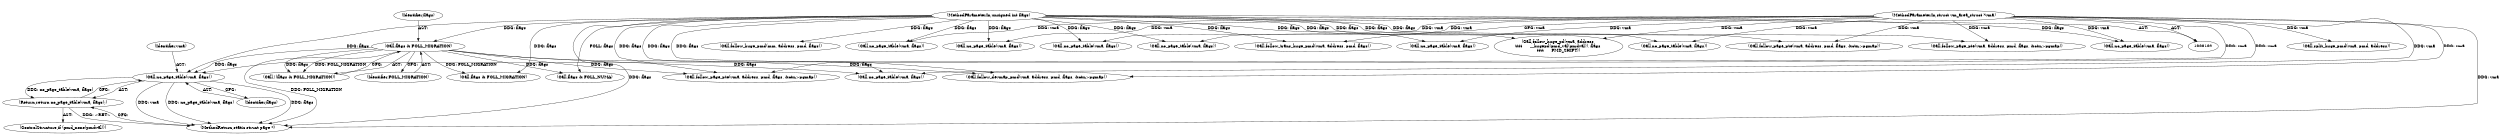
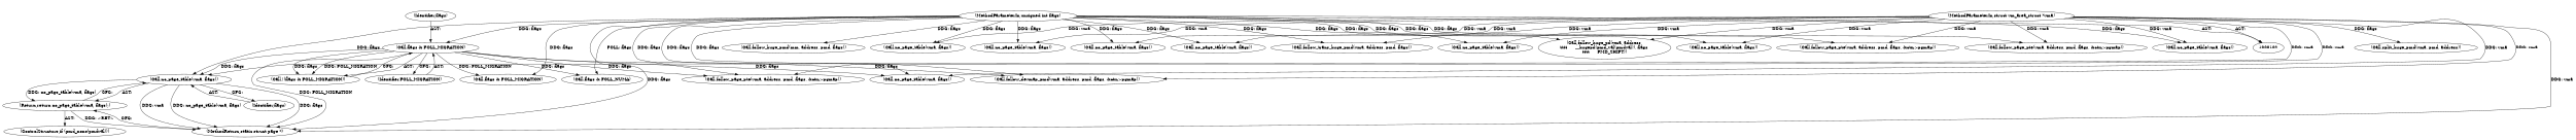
  digraph {
    fontname="DejaVu Serif"
    node [fontname="DejaVu Serif"]
    edge [fontname="DejaVu Serif"]
    n1 [label="(Call,no_page_table(vma, flags))"]
    n2 [label="(Return,return no_page_table(vma, flags);)"]
    n3 [label="(Identifier,flags)"]
    n4 [label="(MethodReturn,static struct page *)"]
    n5 [label="(ControlStructure,if (pmd_none(pmdval)))"]
    n6 [label="(MethodParameterIn,struct vm_area_struct *vma)"]
    n7 [label="(Call,no_page_table(vma, flags))"]
    n8 [label="(Call,follow_page_pte(vma, address, pmd, flags, &ctx->pgmap))"]
    n9 [label="(Call,no_page_table(vma, flags))"]
    n10 [label="(Call,no_page_table(vma, flags))"]
    n11 [label="(Call,no_page_table(vma, flags))"]
    n12 [label="(Call,no_page_table(vma, flags))"]
    n13 [label="(Call,follow_trans_huge_pmd(vma, address, pmd, flags))"]
    n14 [label="(Call,no_page_table(vma, flags))"]
    n15 [label="(Call,no_page_table(vma, flags))"]
    n16 [label="(Call,follow_page_pte(vma, address, pmd, flags, &ctx->pgmap))"]
    n17 [label="(Call,follow_huge_pd(vma, address,\n\t\t\t\t      __hugepd(pmd_val(pmdval)), flags,\n\t\t\t\t      PMD_SHIFT))"]
    n18 [label="(Call,follow_devmap_pmd(vma, address, pmd, flags, &ctx->pgmap))"]
    n19 [label="(Call,follow_page_pte(vma, address, pmd, flags, &ctx->pgmap))"]
    n20 [label="(Call,no_page_table(vma, flags))"]
    n21 [label="(Call,split_huge_pmd(vma, pmd, address))"]
    1000102
    n23 [label="(Call,flags & FOLL_MIGRATION)"]
    n24 [label="(Call,!(flags & FOLL_MIGRATION))"]
    n25 [label="(Call,flags & FOLL_NUMA)"]
    n26 [label="(Call,flags & FOLL_MIGRATION)"]
    n27 [label="(Identifier,FOLL_MIGRATION)"]
    n28 [label="(MethodParameterIn,unsigned int flags)"]
    n29 [label="(Call,follow_huge_pmd(mm, address, pmd, flags))"]
    n30 [label="(Identifier,flags)"]
-   n31 [label="(Identifier,vma)"]
    n1 -> n2 [label="AST: "]
    n1 -> n2 [label="DDG: no_page_table(vma, flags)"]
    n1 -> n3 [label="CFG: "]
    n1 -> n4 [label="DDG: vma"]
    n1 -> n4 [label="DDG: no_page_table(vma, flags)"]
    n1 -> n4 [label="DDG: flags"]
    n2 -> n1 [label="CFG: "]
    n2 -> n4 [label="DDG: <RET>"]
    n2 -> n5 [label="AST: "]
    n3 -> n1 [label="AST: "]
    n4 -> n2 [label="CFG: "]
    n6 -> n1 [label="DDG: vma"]
    n6 -> n4 [label="DDG: vma"]
    n6 -> n7 [label="DDG: vma"]
    n6 -> n8 [label="DDG: vma"]
    n6 -> n9 [label="DDG: vma"]
    n6 -> n10 [label="DDG: vma"]
    n6 -> n11 [label="DDG: vma"]
    n6 -> n12 [label="DDG: vma"]
-   n6 -> n13 [label="CFG: vma"]
+   n6 -> n13 [label="DDG: vma"]
    n6 -> n14 [label="DDG: vma"]
    n6 -> n15 [label="DDG: vma"]
    n6 -> n16 [label="DDG: vma"]
    n6 -> n17 [label="DDG: vma"]
    n6 -> n18 [label="DDG: vma"]
    n6 -> n19 [label="DDG: vma"]
    n6 -> n20 [label="DDG: vma"]
-   n6 -> n21 [label="DDG: vma"]
+   n6 -> n21 [label="DDG: flags"]
    n6 -> 1000102 [label="AST: "]
    n23 -> n1 [label="DDG: flags"]
    n23 -> n4 [label="DDG: FOLL_MIGRATION"]
    n23 -> n8 [label="DDG: flags"]
    n23 -> n11 [label="DDG: flags"]
    n23 -> n18 [label="DDG: flags"]
    n23 -> n24 [label="AST: "]
    n23 -> n24 [label="DDG: flags"]
    n23 -> n24 [label="DDG: FOLL_MIGRATION"]
    n23 -> n25 [label="DDG: flags"]
    n23 -> n26 [label="DDG: FOLL_MIGRATION"]
    n23 -> n27 [label="CFG: "]
    n24 -> n23 [label="CFG: "]
    n27 -> n23 [label="AST: "]
    n28 -> n1 [label="DDG: flags"]
    n28 -> n4 [label="DDG: flags"]
    n28 -> n7 [label="DDG: flags"]
    n28 -> n8 [label="DDG: flags"]
    n28 -> n9 [label="DDG: flags"]
    n28 -> n10 [label="DDG: flags"]
    n28 -> n11 [label="DDG: flags"]
    n28 -> n12 [label="DDG: flags"]
    n28 -> n13 [label="DDG: flags"]
    n28 -> n14 [label="DDG: flags"]
    n28 -> n15 [label="DDG: flags"]
    n28 -> n16 [label="DDG: flags"]
    n28 -> n17 [label="DDG: flags"]
    n28 -> n18 [label="DDG: flags"]
    n28 -> n19 [label="DDG: flags"]
    n28 -> n20 [label="DDG: flags"]
    n28 -> 1000102 [label="AST: "]
    n28 -> n23 [label="DDG: flags"]
    n28 -> n25 [label="FOLL: flags"]
    n28 -> n26 [label="DDG: flags"]
    n28 -> n29 [label="DDG: flags"]
    n30 -> n23 [label="AST: "]
-   n31 -> n1 [label="AST: "]
  }
